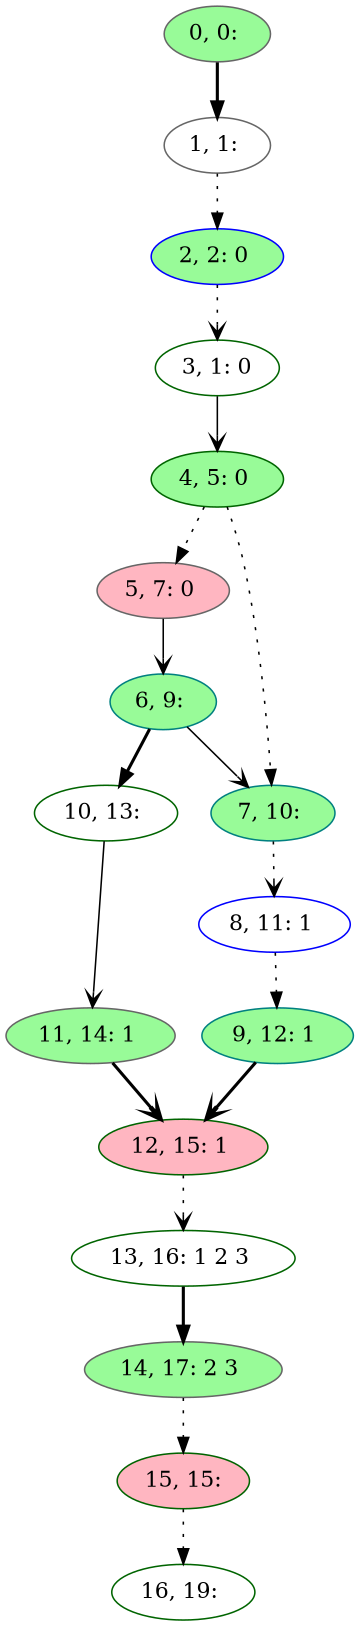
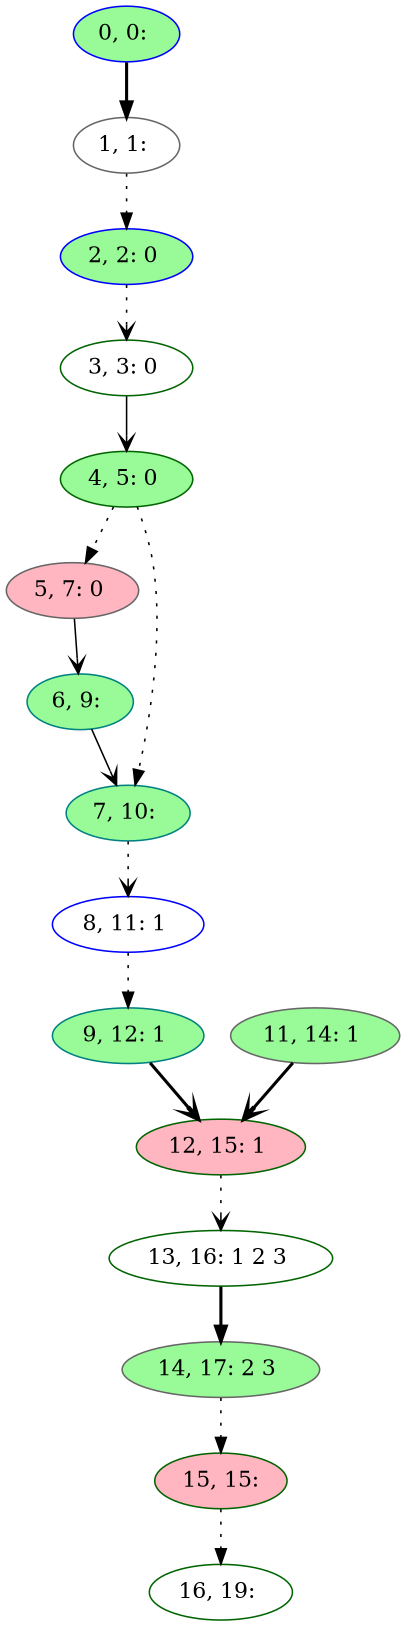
  digraph {
    node [color=darkgreen fillcolor=palegreen style=filled]
    edge [arrowhead=normal style=dotted]
-   n1 [color=gray40 label="0, 0: "]
+   n1 [color=blue label="0, 0: "]
    n2 [color=gray40 fillcolor=white label="1, 1: "]
    n3 [color=blue label="2, 2: 0 "]
-   n4 [fillcolor=white label="3, 1: 0"]
+   n4 [fillcolor=white label="3, 3: 0 "]
    n5 [label="4, 5: 0 "]
    n6 [color=gray40 fillcolor=lightpink label="5, 7: 0 "]
    n7 [color=teal label="7, 10: "]
    n8 [color=teal label="6, 9: "]
    n9 [color=blue fillcolor=white label="8, 11: 1 "]
-   n10 [fillcolor=white label="10, 13: "]
    n11 [color=gray40 label="11, 14: 1 "]
    n12 [color=teal label="9, 12: 1 "]
    n13 [fillcolor=lightpink label="12, 15: 1 "]
    n14 [fillcolor=white label="13, 16: 1 2 3 "]
    n15 [color=gray40 label="14, 17: 2 3 "]
    n16 [fillcolor=lightpink label="15, 15:"]
    n17 [fillcolor=white label="16, 19: "]
    n1 -> n2 [style=bold]
    n2 -> n3
    n3 -> n4 [arrowhead=vee]
    n4 -> n5 [arrowhead=vee style=solid]
    n5 -> n6
    n5 -> n7
    n6 -> n8 [arrowhead=vee style=solid]
    n7 -> n9 [arrowhead=vee]
    n8 -> n7 [arrowhead=vee style=solid]
-   n8 -> n10 [style=bold]
    n9 -> n12
-   n10 -> n11 [arrowhead=vee style=solid]
    n11 -> n13 [arrowhead=vee style=bold]
    n12 -> n13 [arrowhead=vee style=bold]
    n13 -> n14 [arrowhead=vee]
    n14 -> n15 [style=bold]
    n15 -> n16
    n16 -> n17
  }
